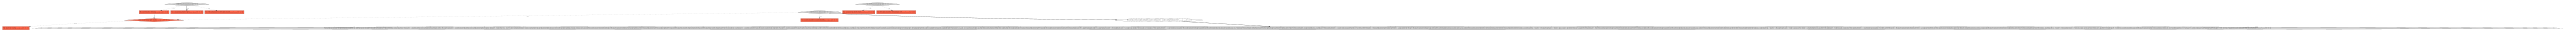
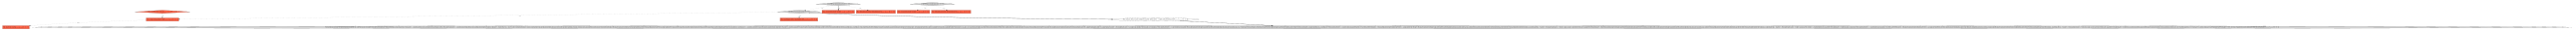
  digraph {
    fontname="Comic Neue"
    node [fillcolor=tomato fontname="Comic Neue" shape=box style=filled]
    edge [fontname="Comic Neue" style=dotted]
    n1 [label="final VolumeVO volume@@@2@@@['0', '0', '1']"]
    n2 [label="final UploadStatusAnswer answer@@@2@@@['1', '0', '0']"]
    n3 [label="final VolumeDataStoreVO volumeDataStore@@@2@@@['0', '0', '1']"]
-   n4 [label="final UploadStatusAnswer answer@@@2@@@['0', '0', '1']" shape=diamond]
+   n4 [label="final UploadStatusAnswer answer@@@2@@@['0', '0', '1']"]
    n5 [fillcolor=lightgray label="handleTemplateStatusResponse['1', '0', '0']" shape=diamond]
    n6 [label="final TemplateDataStoreVO templateDataStore@@@2@@@['1', '0', '0']"]
-   n7 [label="final VMTemplateVO template@@@2@@@['1', '1', '0']"]
+   n7 [label="final VMTemplateVO template@@@2@@@['1', '1', '0']" shape=diamond]
    n8 [fillcolor=lightgray label="Transaction.execute(new TransactionCallbackNoReturn(){@Override public void doInTransactionWithoutResult(TransactionStatus status){VolumeVO tmpVolume = _volumeDao.findById(volume.getId())VolumeDataStoreVO tmpVolumeDataStore = _volumeDataStoreDao.findById(volumeDataStore.getId())boolean sendAlert = falseString msg = nulltry {switch (answer.getStatus()) {case COMPLETED:tmpVolumeDataStore.setDownloadState(VMTemplateStorageResourceAssoc.Status.DOWNLOADED)tmpVolumeDataStore.setState(State.Ready)tmpVolumeDataStore.setInstallPath(answer.getInstallPath())tmpVolumeDataStore.setPhysicalSize(answer.getPhysicalSize())tmpVolumeDataStore.setSize(answer.getVirtualSize())tmpVolumeDataStore.setDownloadPercent(100)VolumeVO volumeUpdate = _volumeDao.createForUpdate()volumeUpdate.setSize(answer.getVirtualSize())_volumeDao.update(tmpVolume.getId(),volumeUpdate)stateMachine.transitTo(tmpVolume,Event.OperationSucceeded,null,_volumeDao)_resourceLimitMgr.incrementResourceCount(volume.getAccountId(),Resource.ResourceType.secondary_storage,answer.getVirtualSize())UsageEventUtils.publishUsageEvent(EventTypes.EVENT_VOLUME_UPLOAD,tmpVolume.getAccountId(),tmpVolume.getDataCenterId(),tmpVolume.getId(),tmpVolume.getName(),null,null,tmpVolumeDataStore.getPhysicalSize(),tmpVolumeDataStore.getSize(),.getName(),tmpVolume.getUuid())if (s_logger.isDebugEnabled()) {s_logger.debug(\"Volume \" + tmpVolume.getUuid() + \" uploaded successfully\")}breakcase IN_PROGRESS:if (tmpVolume.getState() == Volume.State.NotUploaded) {tmpVolumeDataStore.setDownloadState(VMTemplateStorageResourceAssoc.Status.DOWNLOAD_IN_PROGRESS)tmpVolumeDataStore.setDownloadPercent(answer.getDownloadPercent())stateMachine.transitTo(tmpVolume,Event.UploadRequested,null,_volumeDao)}if (tmpVolume.getState() == Volume.State.UploadInProgress) {if (System.currentTimeMillis() - tmpVolumeDataStore.getCreated().getTime() > _uploadOperationTimeout) {tmpVolumeDataStore.setDownloadState(VMTemplateStorageResourceAssoc.Status.DOWNLOAD_ERROR)tmpVolumeDataStore.setState(State.Failed)stateMachine.transitTo(tmpVolume,Event.OperationFailed,null,_volumeDao)msg = \"Volume \" + tmpVolume.getUuid() + \" failed to upload due to operation timed out\"s_logger.error(msg)sendAlert = true}{tmpVolumeDataStore.setDownloadPercent(answer.getDownloadPercent())}}breakcase ERROR:tmpVolumeDataStore.setDownloadState(VMTemplateStorageResourceAssoc.Status.DOWNLOAD_ERROR)tmpVolumeDataStore.setState(State.Failed)stateMachine.transitTo(tmpVolume,Event.OperationFailed,null,_volumeDao)msg = \"Volume \" + tmpVolume.getUuid() + \" failed to upload. Error details: \" + answer.getDetails()s_logger.error(msg)sendAlert = truebreakcase UNKNOWN:if (tmpVolume.getState() == Volume.State.NotUploaded) {if (System.currentTimeMillis() - tmpVolumeDataStore.getCreated().getTime() > _uploadOperationTimeout) {tmpVolumeDataStore.setDownloadState(VMTemplateStorageResourceAssoc.Status.ABANDONED)tmpVolumeDataStore.setState(State.Failed)stateMachine.transitTo(tmpVolume,Event.OperationTimeout,null,_volumeDao)msg = \"Volume \" + tmpVolume.getUuid() + \" failed to upload due to operation timed out\"s_logger.error(msg)sendAlert = true}}break_volumeDataStoreDao.update(tmpVolumeDataStore.getId(),tmpVolumeDataStore)}catch (NoTransitionException e) {if (sendAlert) {_alertMgr.sendAlert(AlertManager.AlertType.ALERT_TYPE_UPLOAD_FAILED,tmpVolume.getDataCenterId(),null,msg,msg)}}}})@@@4@@@['0', '0', '1']" shape=ellipse]
    n9 [fillcolor=lightgray label="handleVolumeStatusResponse['0', '0', '1']" shape=diamond]
    n10 [fillcolor=white label="final StateMachine2<Volume.State,Event,Volume> stateMachine = Volume.State.getStateMachine()@@@3@@@['0', '0', '1']" shape=ellipse]
    n11 [fillcolor=lightgray label="handleTemplateStatusResponse['0', '1', '0']" shape=diamond]
    n12 [label="final UploadStatusAnswer answer@@@2@@@['0', '1', '0']"]
    n13 [label="final TemplateDataStoreVO templateDataStore@@@2@@@['0', '1', '0']"]
    n4 -> n1 [label=true]
    n5 -> n2 [label=true]
    n5 -> n6 [label=true]
    n7 -> n4 [label=0 style=dashed]
    n9 -> n3 [label=true]
    n9 -> n4 [label=true]
    n9 -> n10 [style=bold]
    n10 -> n8 [style=bold]
-   n11 -> n7 [label=true]
+   n11 -> n9 [label=true]
    n11 -> n12 [label=true style=bold]
    n11 -> n13 [label=true]
  }
